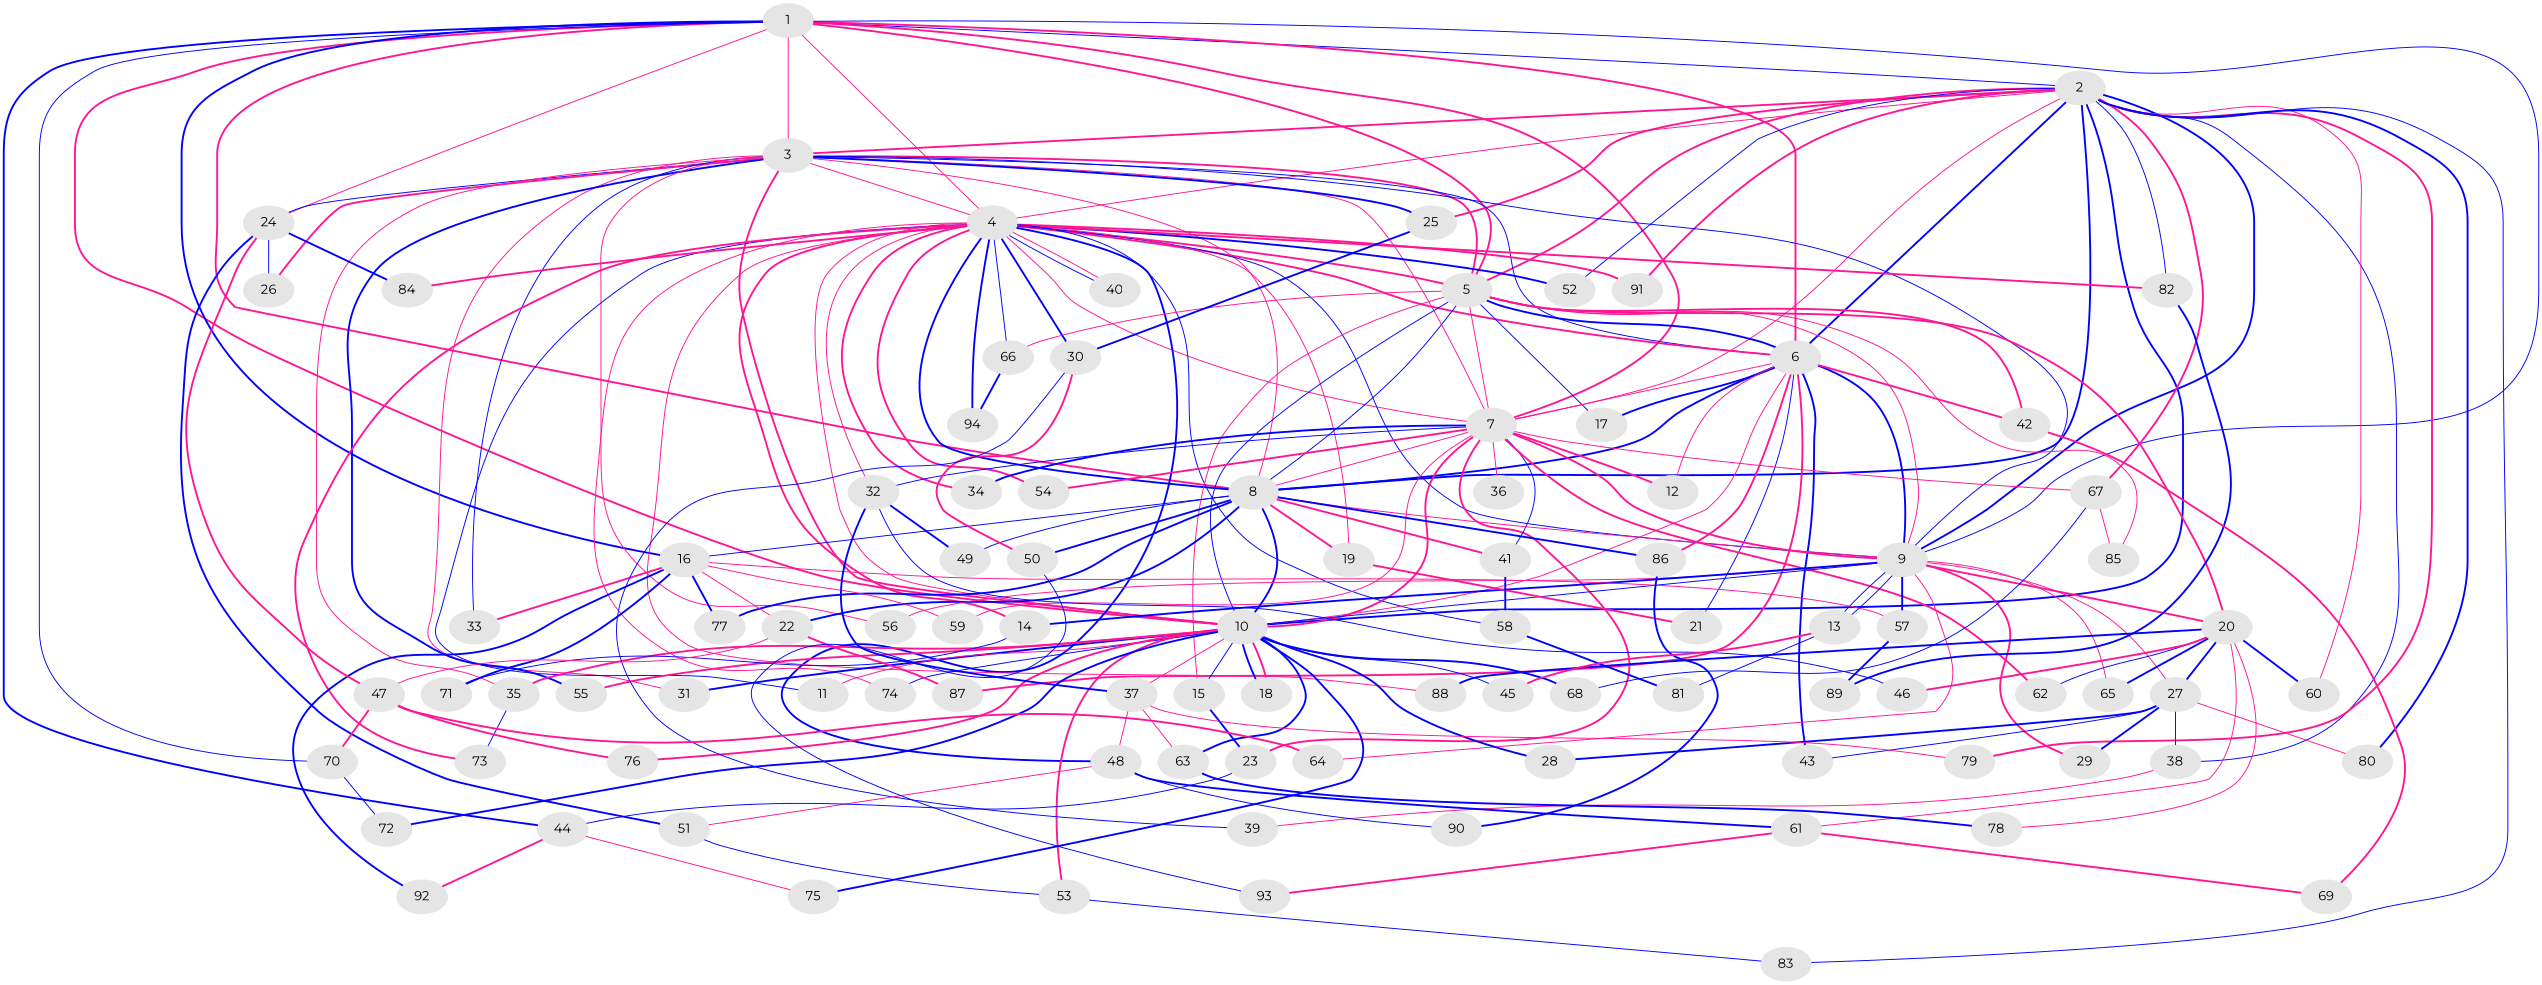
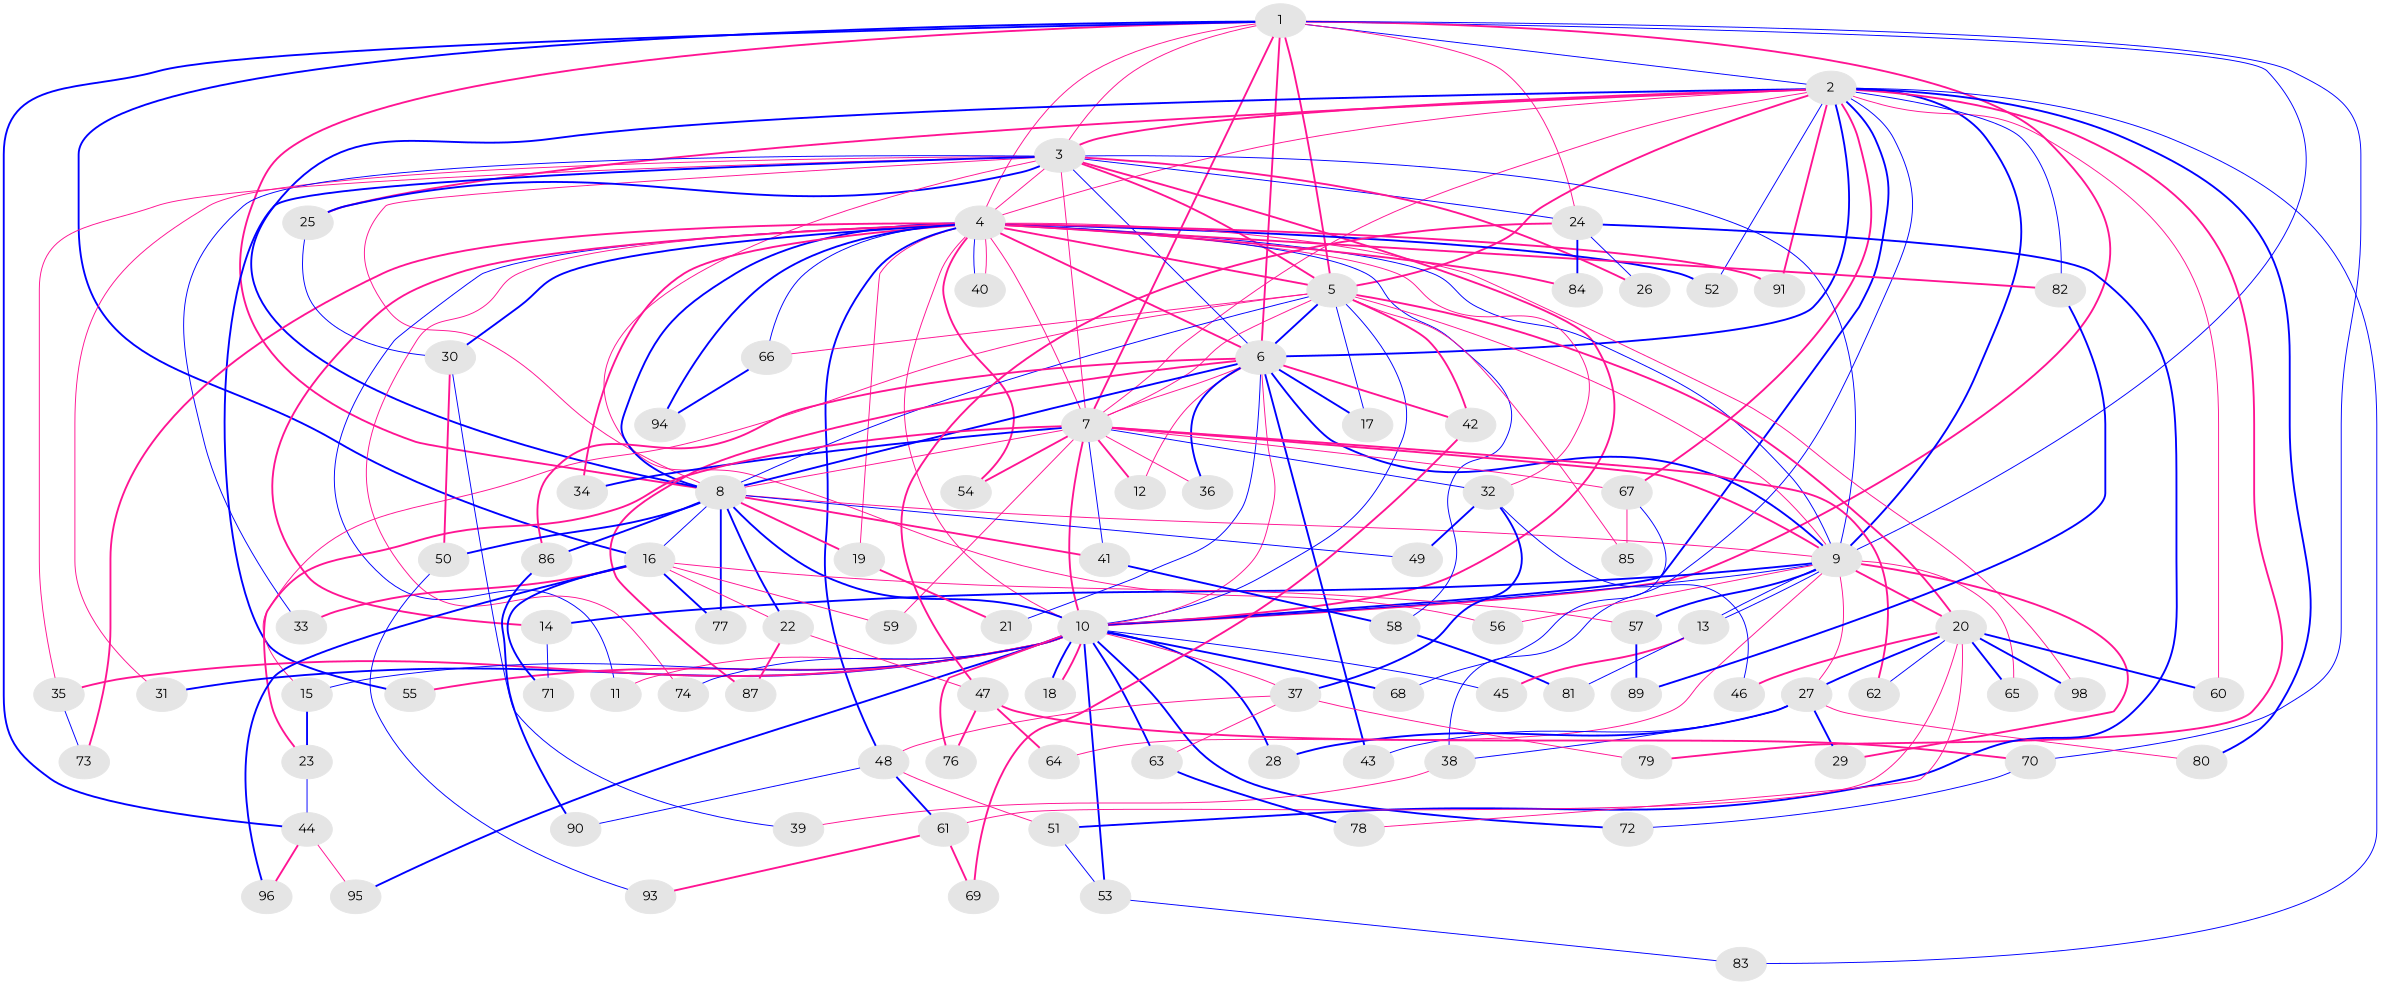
  graph {
    fontname=Montserrat
    node [color=gray90 fontname=Montserrat style=filled]
    edge [color=deeppink fontname=Montserrat style=bold]
    1
    2
    3
    4
    5
    6
    7
    8
    9
    10
    16
    24
    44
    70
    25
    38
    52
    60
    67
    79
    80
    82
    83
    91
    26
    31
    33
    35
    55
    56
    11
    14
    19
    30
    32
    34
    40
    48
    54
    58
    66
    73
    74
    84
-   88
+   88 [label=98]
    94
    15
    17
    20
    42
    85
    12
    21
    36
    43
    86
    87
    23
    41
    59
    62
    22
    49
    50
    77
    13
    27
    29
    57
    64
    65
    18
    28
    37
    45
    53
    63
    68
    72
-   75
+   75 [label=95]
    76
    71
-   92
+   92 [label=96]
    47
    51
    39
    89
    46
    61
    90
    81
    78
    69
    93
    1 -- 2 [color=blue style=solid]
    1 -- 3 [style=solid]
    1 -- 4 [style=solid]
    1 -- 5
    1 -- 6
    1 -- 7
    1 -- 8
    1 -- 9 [color=blue style=solid]
    1 -- 10
    1 -- 16 [color=blue]
    1 -- 24 [style=solid]
    1 -- 44 [color=blue]
    1 -- 70 [color=blue style=solid]
    2 -- 3
    2 -- 4 [style=solid]
    2 -- 5
    2 -- 6 [color=blue]
    2 -- 7 [style=solid]
    2 -- 8 [color=blue]
    2 -- 9 [color=blue]
    2 -- 10 [color=blue]
    2 -- 25
    2 -- 38 [color=blue style=solid]
    2 -- 52 [color=blue style=solid]
    2 -- 60 [style=solid]
    2 -- 67
    2 -- 79
    2 -- 80 [color=blue]
    2 -- 82 [color=blue style=solid]
    2 -- 83 [color=blue style=solid]
    2 -- 91
    3 -- 4 [style=solid]
    3 -- 5
    3 -- 6 [color=blue style=solid]
    3 -- 7 [style=solid]
    3 -- 8 [style=solid]
    3 -- 9 [color=blue style=solid]
    3 -- 10
    3 -- 24 [color=blue style=solid]
    3 -- 25 [color=blue]
    3 -- 26
    3 -- 31 [style=solid]
    3 -- 33 [color=blue style=solid]
    3 -- 35 [style=solid]
    3 -- 55 [color=blue]
    3 -- 56 [style=solid]
    4 -- 5
    4 -- 6
    4 -- 7 [style=solid]
    4 -- 8 [color=blue]
    4 -- 9 [color=blue style=solid]
    4 -- 10 [style=solid]
    4 -- 52 [color=blue]
    4 -- 82
    4 -- 91
    4 -- 11 [color=blue style=solid]
    4 -- 14
    4 -- 19 [style=solid]
    4 -- 30 [color=blue]
    4 -- 32 [style=solid]
    4 -- 34
    4 -- 40 [color=blue style=solid]
    4 -- 40 [style=solid]
    4 -- 48 [color=blue]
    4 -- 54
    4 -- 58 [color=blue style=solid]
    4 -- 66 [color=blue style=solid]
    4 -- 73
    4 -- 74 [style=solid]
    4 -- 84
    4 -- 88 [style=solid]
    4 -- 94 [color=blue]
    5 -- 6 [color=blue]
    5 -- 7 [style=solid]
    5 -- 8 [color=blue style=solid]
    5 -- 9 [style=solid]
    5 -- 10 [color=blue style=solid]
    5 -- 66 [style=solid]
    5 -- 15 [style=solid]
    5 -- 17 [color=blue style=solid]
    5 -- 20
    5 -- 42
    5 -- 85 [style=solid]
    6 -- 7 [style=solid]
    6 -- 8 [color=blue]
    6 -- 9 [color=blue]
    6 -- 10 [style=solid]
    6 -- 17 [color=blue]
    6 -- 42
    6 -- 12 [style=solid]
    6 -- 21 [color=blue style=solid]
+   6 -- 36 [color=blue]
    6 -- 43 [color=blue]
    6 -- 86
    6 -- 87
    7 -- 8 [style=solid]
    7 -- 9
    7 -- 10
    7 -- 67 [style=solid]
    7 -- 32 [color=blue style=solid]
    7 -- 34 [color=blue]
    7 -- 54
    7 -- 12
    7 -- 36 [style=solid]
    7 -- 23
    7 -- 41 [color=blue style=solid]
    7 -- 59 [style=solid]
    7 -- 62
    8 -- 9 [style=solid]
    8 -- 10 [color=blue]
    8 -- 16 [color=blue style=solid]
    8 -- 19
    8 -- 86 [color=blue]
    8 -- 41
    8 -- 22 [color=blue]
    8 -- 49 [color=blue style=solid]
    8 -- 50 [color=blue]
    8 -- 77 [color=blue]
    9 -- 10 [color=blue style=solid]
    9 -- 56 [style=solid]
    9 -- 14 [color=blue]
    9 -- 20
    9 -- 13 [color=blue style=solid]
    9 -- 13 [color=blue style=solid]
    9 -- 27 [style=solid]
    9 -- 29
    9 -- 57 [color=blue]
    9 -- 64 [style=solid]
    9 -- 65 [style=solid]
    10 -- 31 [color=blue]
    10 -- 35
    10 -- 55
    10 -- 11 [style=solid]
    10 -- 74 [color=blue style=solid]
    10 -- 15 [color=blue style=solid]
    10 -- 18 [color=blue]
    10 -- 18
    10 -- 28 [color=blue]
    10 -- 37 [style=solid]
    10 -- 45 [color=blue style=solid]
-   10 -- 53
+   10 -- 53 [color=blue]
    10 -- 63 [color=blue]
    10 -- 68 [color=blue]
    10 -- 72 [color=blue]
    10 -- 75 [color=blue]
    10 -- 76
    16 -- 33
    16 -- 59 [style=solid]
    16 -- 22 [style=solid]
    16 -- 77 [color=blue]
    16 -- 57 [style=solid]
    16 -- 71 [color=blue]
    16 -- 92 [color=blue]
    24 -- 26 [color=blue style=solid]
    24 -- 84 [color=blue]
    24 -- 47
    24 -- 51 [color=blue]
    44 -- 75 [style=solid]
    44 -- 92
    70 -- 72 [color=blue style=solid]
-   25 -- 30 [color=blue]
+   25 -- 30 [color=blue style=solid]
    38 -- 39 [style=solid]
    67 -- 85 [style=solid]
    67 -- 68 [color=blue style=solid]
    82 -- 89 [color=blue]
    35 -- 73 [color=blue style=solid]
    14 -- 71 [color=blue style=solid]
    19 -- 21
    30 -- 50
    30 -- 39 [color=blue style=solid]
    32 -- 49 [color=blue]
    32 -- 37 [color=blue]
    32 -- 46 [color=blue style=solid]
    48 -- 51 [style=solid]
    48 -- 61 [color=blue]
    48 -- 90 [color=blue style=solid]
    58 -- 81 [color=blue]
    66 -- 94 [color=blue]
    15 -- 23 [color=blue]
    20 -- 60 [color=blue]
    20 -- 88 [color=blue]
    20 -- 62 [color=blue style=solid]
    20 -- 27 [color=blue]
    20 -- 65 [color=blue]
    20 -- 46
    20 -- 61 [style=solid]
    20 -- 78 [style=solid]
    42 -- 69
    86 -- 90 [color=blue]
    23 -- 44 [color=blue style=solid]
    41 -- 58 [color=blue]
    22 -- 87
    22 -- 47 [style=solid]
    50 -- 93 [color=blue style=solid]
    13 -- 45
    13 -- 81 [color=blue style=solid]
    27 -- 38 [color=blue style=solid]
    27 -- 80 [style=solid]
    27 -- 43 [color=blue style=solid]
    27 -- 29 [color=blue]
    27 -- 28 [color=blue]
    57 -- 89 [color=blue]
    37 -- 79 [style=solid]
    37 -- 48 [style=solid]
    37 -- 63 [style=solid]
    53 -- 83 [color=blue style=solid]
    63 -- 78 [color=blue]
    47 -- 70
    47 -- 64
    47 -- 76
    51 -- 53 [color=blue style=solid]
    61 -- 69
    61 -- 93
  }
